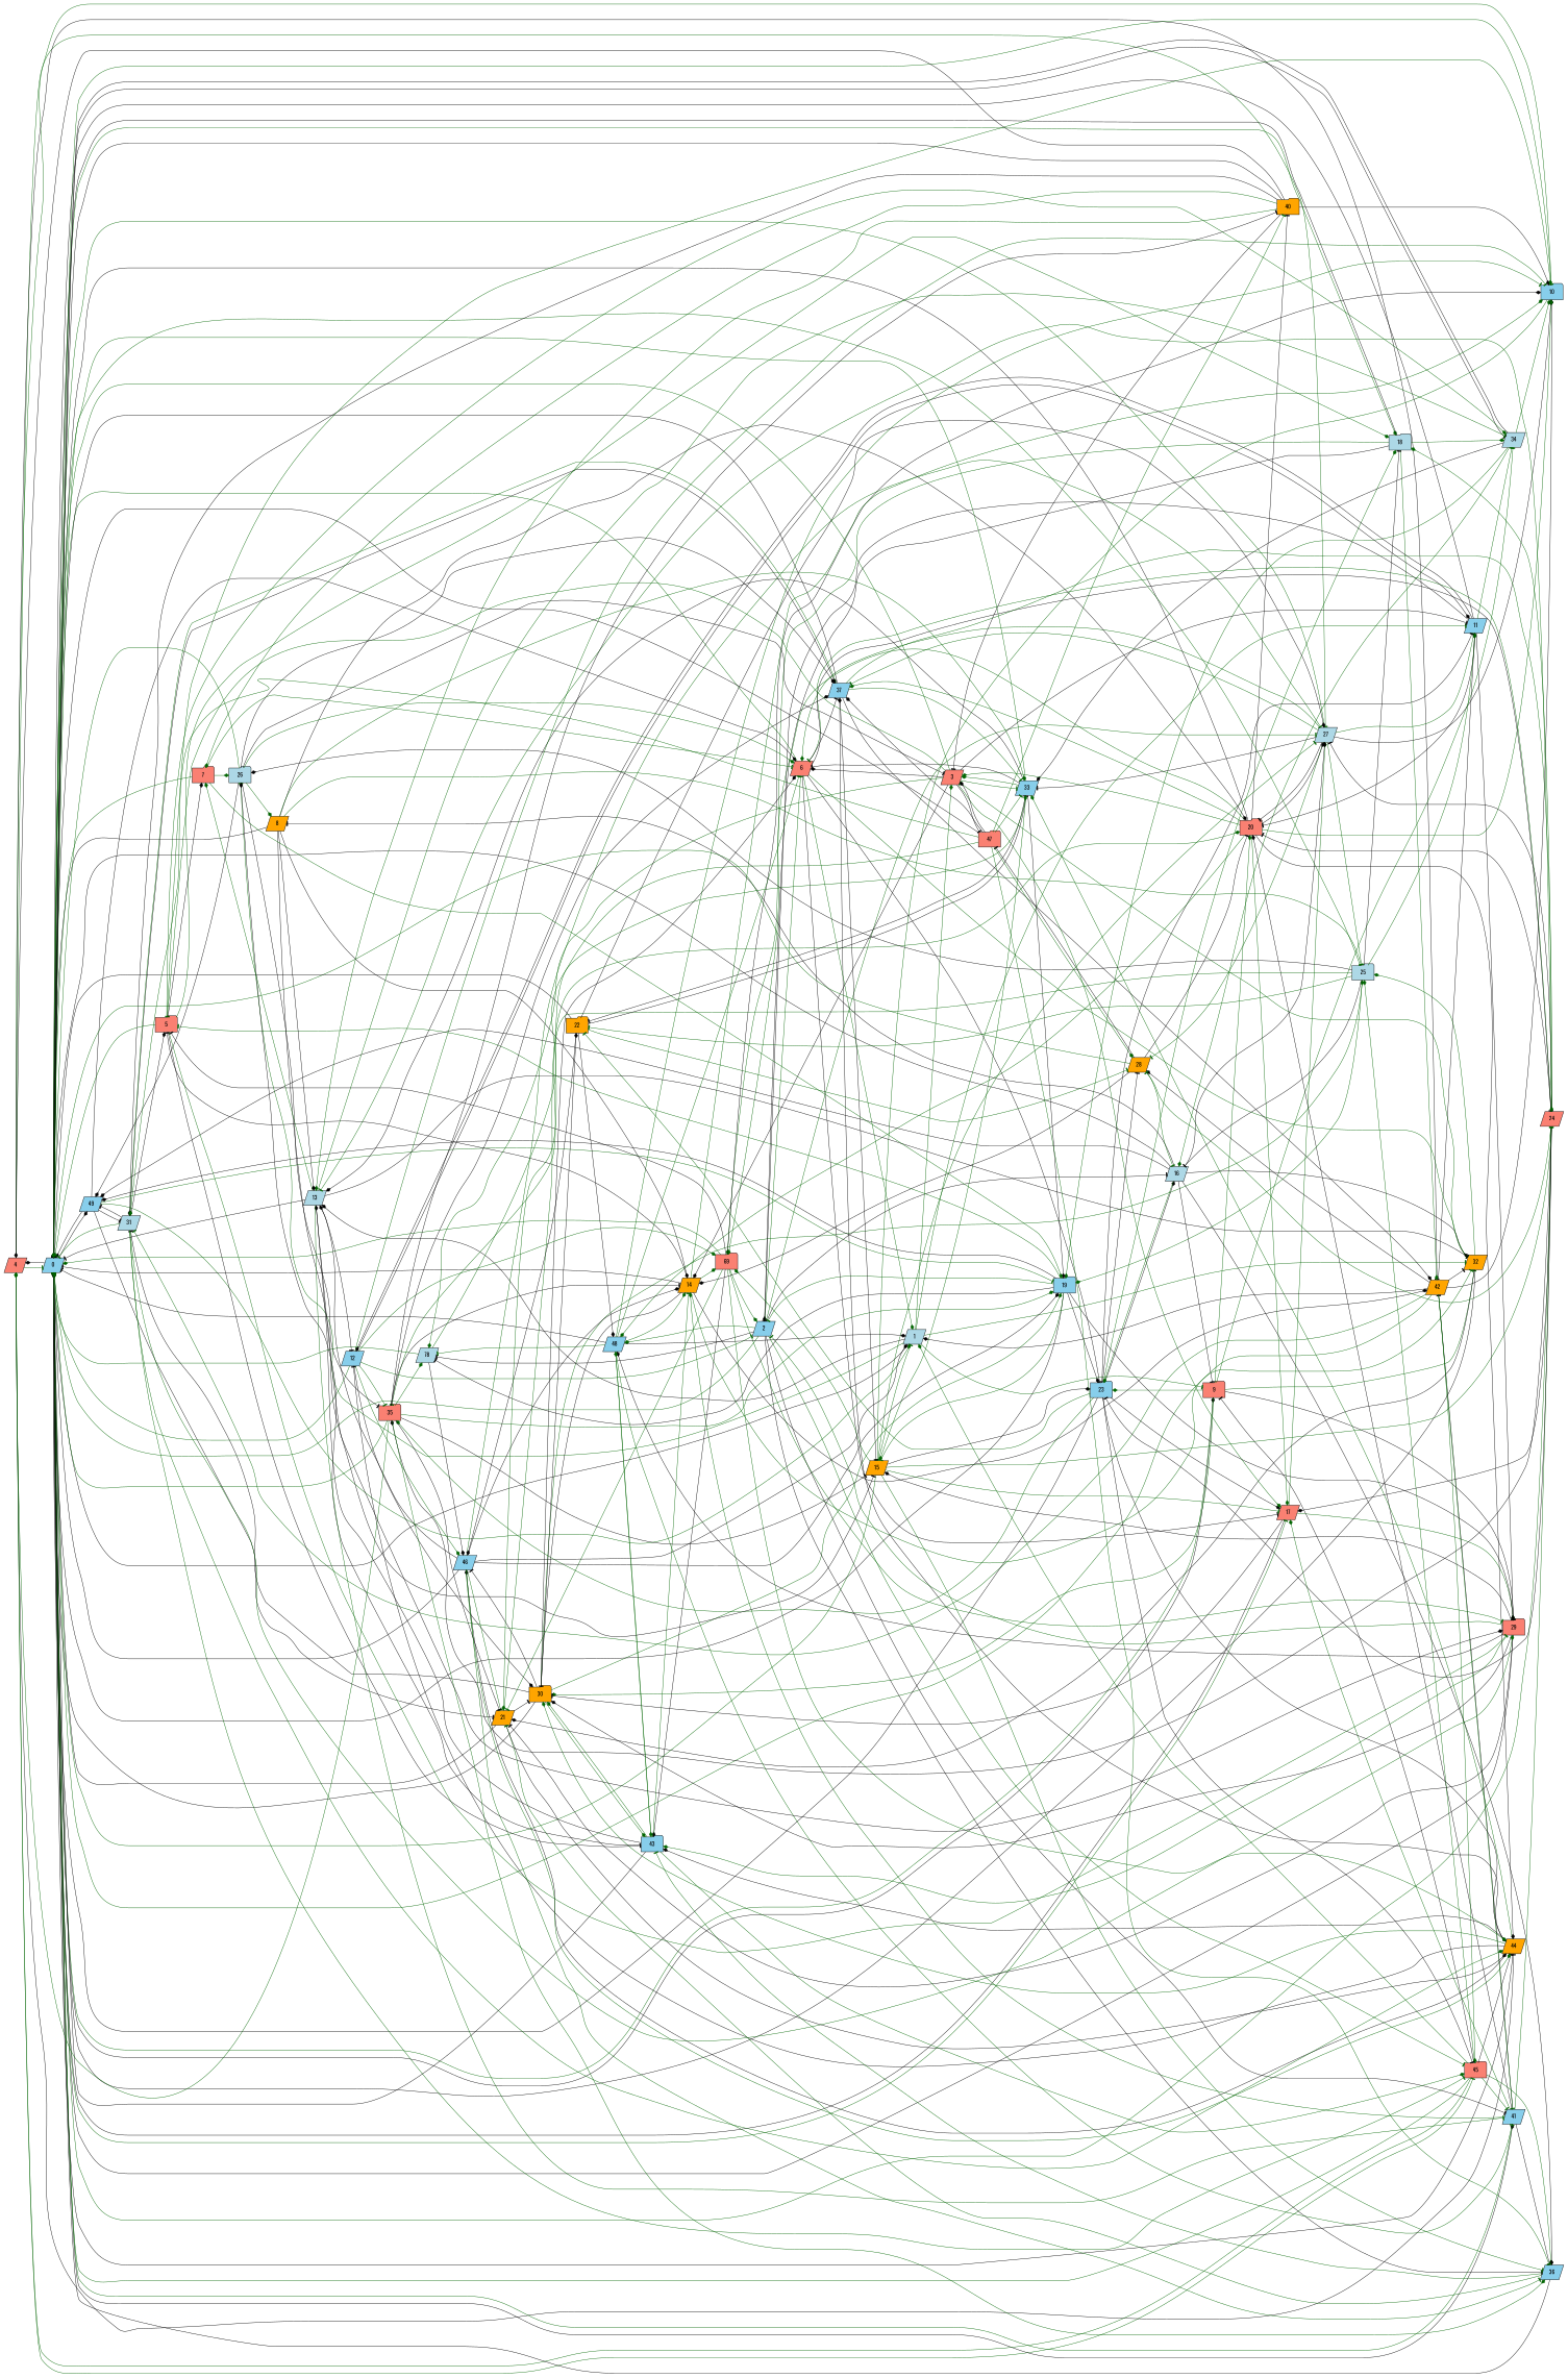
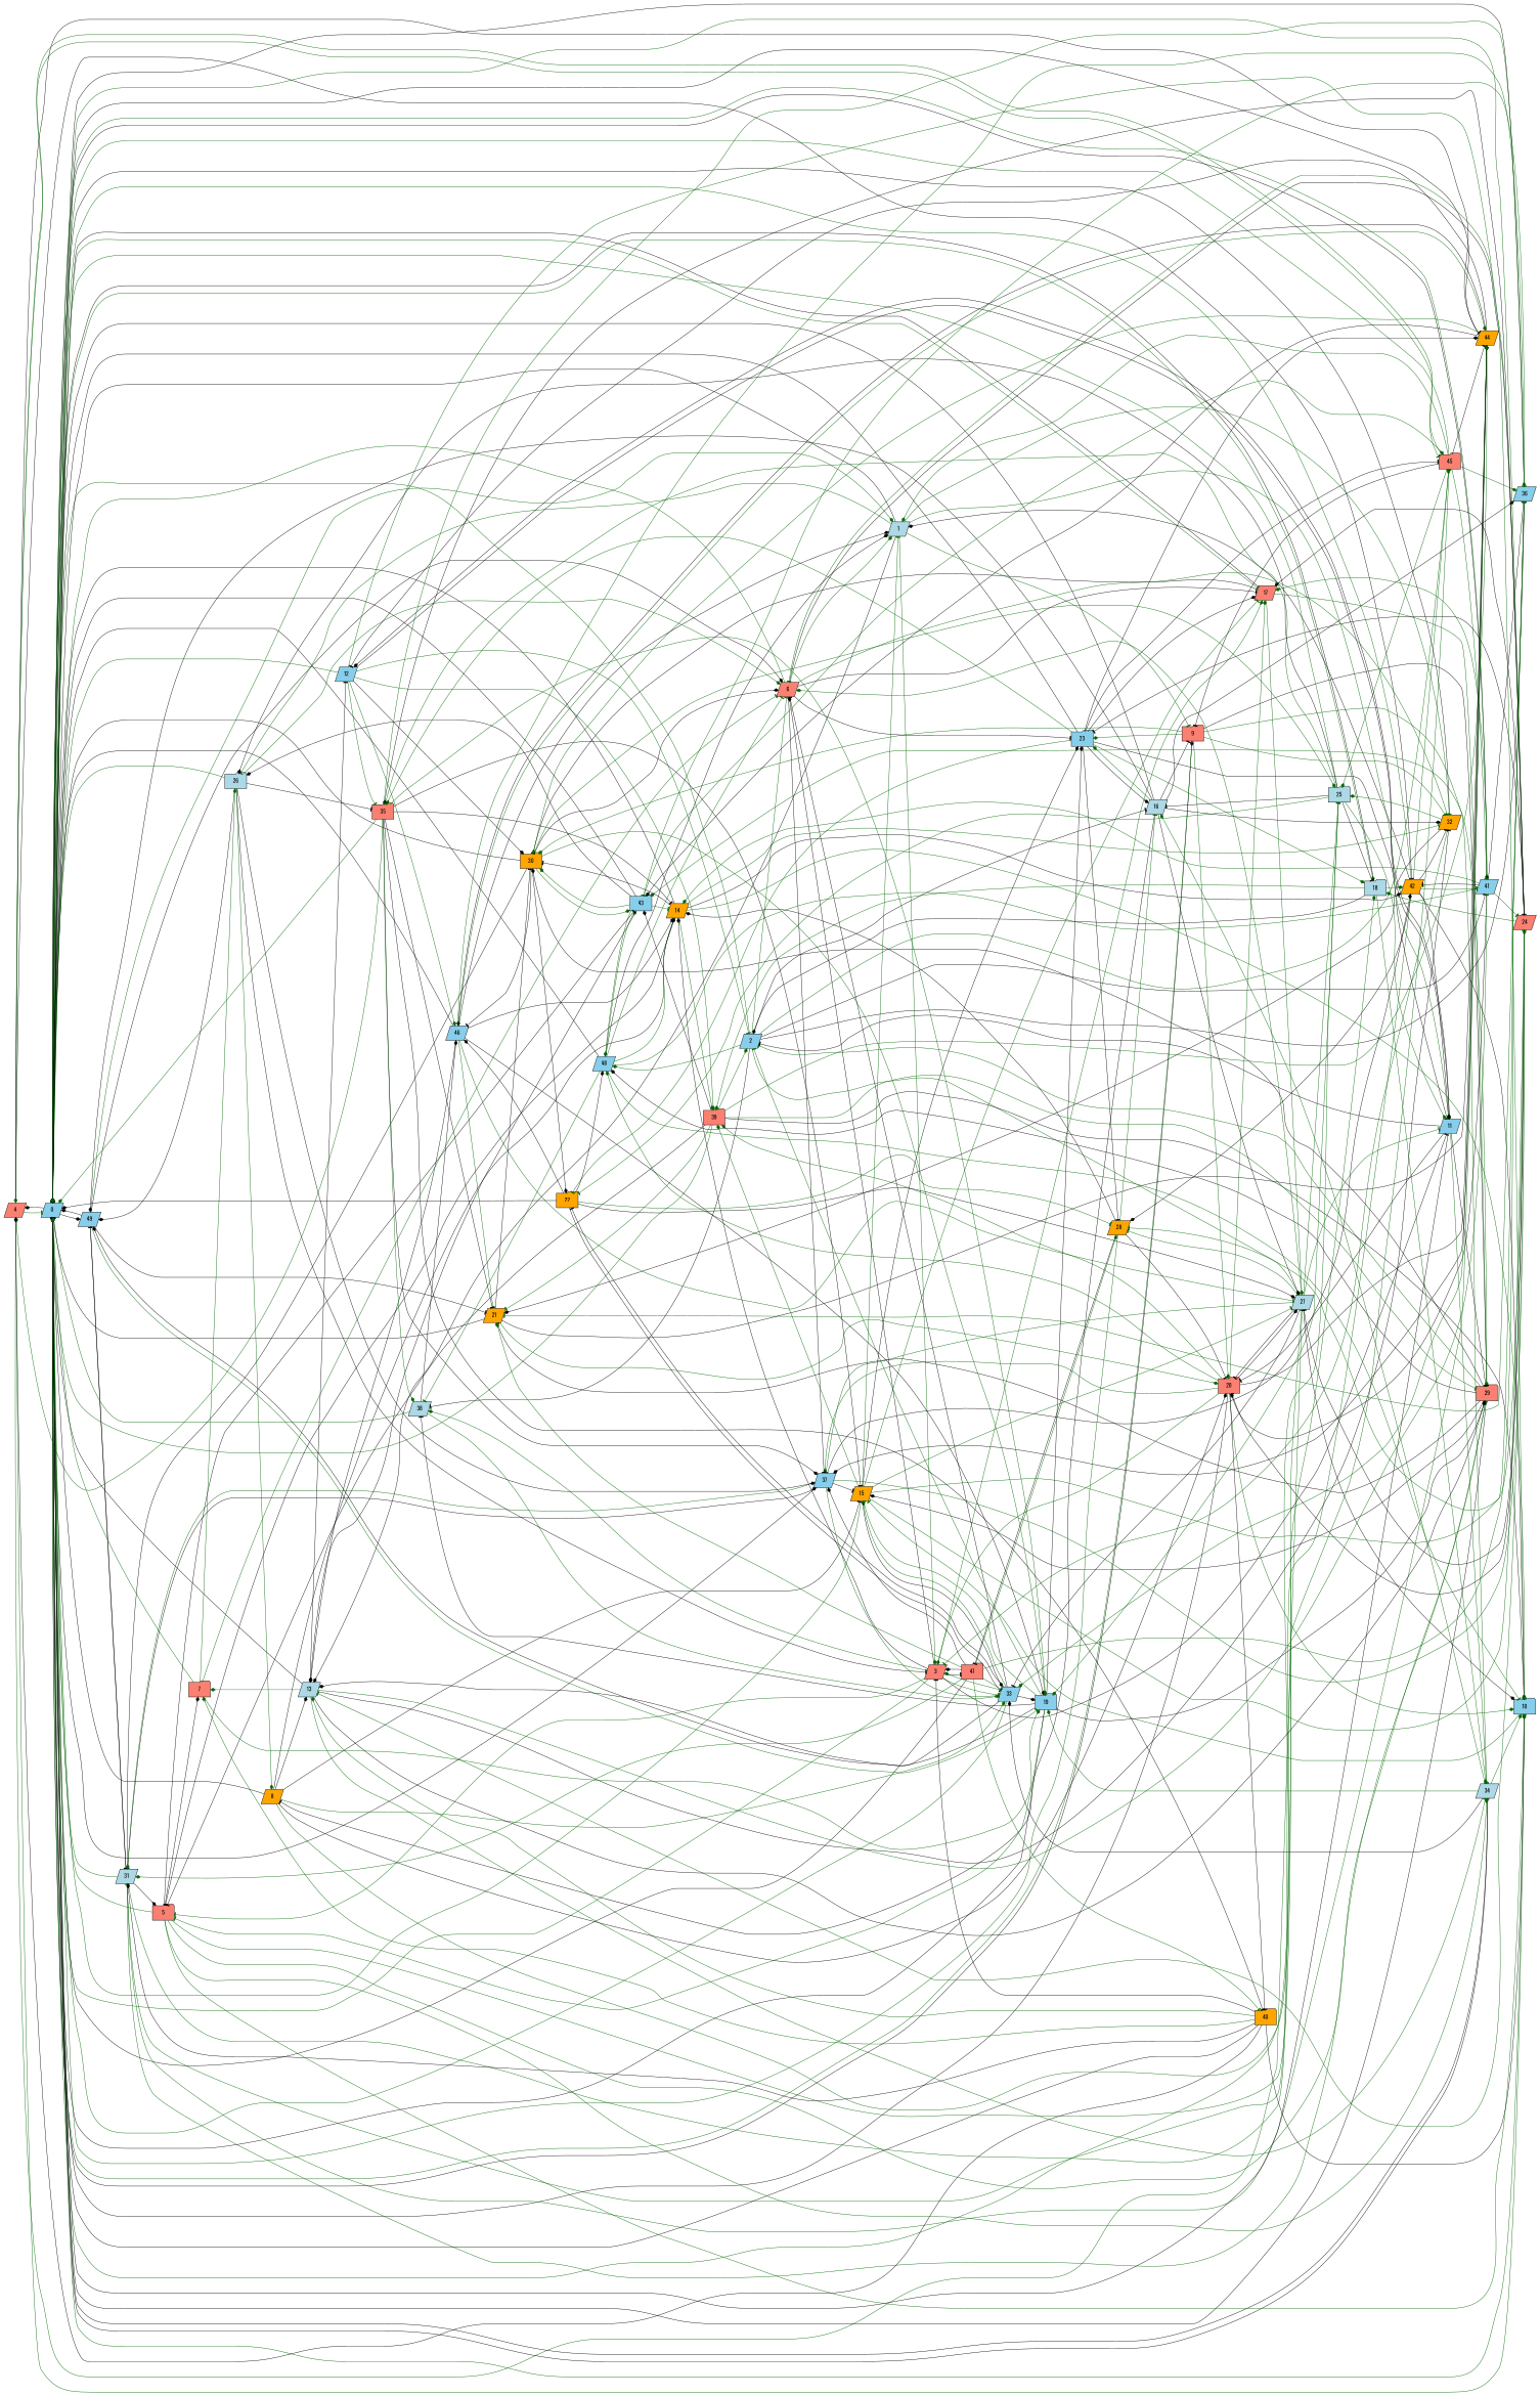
  strict digraph {
    fontname=Oswald
    rankdir=LR
    node [component_delay=3 fillcolor=skyblue fontname=Oswald shape=parallelogram style=filled]
    edge [arrowhead=diamond color=darkgreen fontname=Oswald wire_delay=1]
    4 [fillcolor=salmon]
    0
    9 [fillcolor=salmon shape=folder]
    17 [fillcolor=salmon]
    18 [fillcolor=lightblue shape=folder]
    34 [fillcolor=lightblue]
    41
    49
    27 [fillcolor=lightblue]
    45 [fillcolor=salmon shape=folder]
    10 [shape=folder]
    42 [fillcolor=orange]
    44 [fillcolor=orange]
    32 [fillcolor=orange]
    29 [fillcolor=salmon shape=folder]
    23 [shape=folder]
    20 [fillcolor=salmon shape=folder]
    30 [fillcolor=orange shape=folder]
    2
-   39 [fillcolor=salmon shape=folder label=69]
+   39 [fillcolor=salmon shape=folder]
    16 [fillcolor=lightblue]
    33
    19 [shape=folder]
    36
    14 [fillcolor=orange]
    24 [fillcolor=salmon]
    1 [fillcolor=lightblue]
    6 [fillcolor=salmon]
    21 [fillcolor=orange]
    31 [fillcolor=lightblue]
    11
    37
    25 [fillcolor=lightblue shape=folder]
    28 [fillcolor=orange]
    15 [fillcolor=orange]
    12
    46
    43 [shape=folder]
    3 [fillcolor=salmon]
    48
    35 [fillcolor=salmon shape=folder]
    22 [fillcolor=orange shape=folder]
    40 [fillcolor=orange shape=folder]
-   38 [fillcolor=lightblue label=78]
+   38 [fillcolor=lightblue]
    5 [fillcolor=salmon shape=folder]
    8 [fillcolor=orange]
    13 [fillcolor=lightblue]
    26 [fillcolor=lightblue shape=folder]
    47 [fillcolor=salmon shape=folder]
    7 [fillcolor=salmon shape=folder]
    4 -> 0 [arrowhead=tee]
    4 -> 27 [arrowhead=tee]
    4 -> 45 [arrowhead=tee]
    4 -> 10 [arrowhead=tee]
    4 -> 42 [arrowhead=tee color=black]
    4 -> 44 [arrowhead=tee color=black]
    0 -> 4 [color=black]
    0 -> 9 [color=black]
    0 -> 17 [arrowhead=tee]
    0 -> 18
    0 -> 34 [arrowhead=tee color=black]
    0 -> 41 [color=black]
    0 -> 49 [color=black]
    9 -> 0 [arrowhead=tee]
    9 -> 34 [arrowhead=tee]
    9 -> 32 [arrowhead=tee]
    9 -> 29 [arrowhead=tee color=black]
    9 -> 23
    9 -> 20
    9 -> 30
    17 -> 0 [arrowhead=tee color=black]
    17 -> 27
    17 -> 29
    17 -> 30 [arrowhead=tee color=black]
    18 -> 0 [arrowhead=tee color=black]
    18 -> 34
    18 -> 42
    18 -> 2 [color=black]
    18 -> 39
    34 -> 0 [color=black]
    34 -> 10
    34 -> 16
    34 -> 33 [color=black]
    34 -> 19
    41 -> 0
    41 -> 17
    41 -> 42 [arrowhead=tee color=black]
    41 -> 20 [color=black]
    41 -> 36 [arrowhead=tee color=black]
    41 -> 14
    41 -> 24 [arrowhead=tee]
    49 -> 0 [color=black]
    49 -> 19 [arrowhead=tee]
    49 -> 1
    49 -> 6 [color=black]
    49 -> 21 [arrowhead=tee color=black]
    49 -> 31 [arrowhead=tee color=black]
    27 -> 0 [arrowhead=tee]
    27 -> 10 [color=black]
    27 -> 20 [arrowhead=tee color=black]
    27 -> 33 [arrowhead=tee color=black]
    27 -> 6
    27 -> 11 [arrowhead=tee]
    27 -> 37 [arrowhead=tee]
    27 -> 25 [arrowhead=tee]
    27 -> 28 [arrowhead=tee]
    45 -> 4
    45 -> 0
    45 -> 9 [arrowhead=tee color=black]
    45 -> 41 [arrowhead=tee]
    45 -> 44 [arrowhead=tee color=black]
    45 -> 36
    45 -> 1
    45 -> 25
    10 -> 0 [arrowhead=tee]
    10 -> 15 [arrowhead=tee]
    42 -> 0
    42 -> 41 [arrowhead=tee]
    42 -> 45
    42 -> 10 [color=black]
    42 -> 32 [arrowhead=tee color=black]
    42 -> 1 [color=black]
    42 -> 31 [arrowhead=tee]
    42 -> 11 [color=black]
    42 -> 28 [color=black]
    44 -> 0 [arrowhead=tee color=black]
    44 -> 30
    44 -> 33
    44 -> 37 [color=black]
    44 -> 12 [arrowhead=tee color=black]
    44 -> 46 [color=black]
    44 -> 43 [color=black]
    32 -> 0 [color=black]
    32 -> 21 [color=black]
    32 -> 25
    32 -> 3 [arrowhead=tee]
    29 -> 0 [arrowhead=tee color=black]
    29 -> 30 [color=black]
    29 -> 2 [arrowhead=tee]
    29 -> 21 [arrowhead=tee color=black]
    29 -> 15 [color=black]
    29 -> 43
    29 -> 48 [color=black]
    23 -> 0 [arrowhead=tee color=black]
    23 -> 17 [color=black]
    23 -> 18
    23 -> 45 [arrowhead=tee color=black]
    23 -> 44 [color=black]
    23 -> 16 [color=black]
    23 -> 11 [arrowhead=tee color=black]
    23 -> 28 [arrowhead=tee color=black]
    23 -> 35
    23 -> 22 [arrowhead=tee]
    20 -> 0 [color=black]
    20 -> 17
    20 -> 27 [color=black]
    20 -> 10
    20 -> 44 [color=black]
    20 -> 39
    20 -> 37
    20 -> 3
    20 -> 48
    20 -> 40 [arrowhead=tee color=black]
    30 -> 0 [arrowhead=tee color=black]
    30 -> 19
    30 -> 6 [color=black]
    30 -> 31 [arrowhead=tee color=black]
    30 -> 25
    30 -> 46 [arrowhead=tee color=black]
    30 -> 43
    30 -> 22 [color=black]
    2 -> 0
    2 -> 41 [arrowhead=tee color=black]
    2 -> 27 [arrowhead=tee]
    2 -> 45 [arrowhead=tee]
    2 -> 16 [arrowhead=tee color=black]
    2 -> 36 [arrowhead=tee color=black]
    2 -> 6 [arrowhead=tee]
    2 -> 48
    2 -> 38 [arrowhead=tee color=black]
    39 -> 0
    39 -> 10 [color=black]
    39 -> 44
    39 -> 29 [arrowhead=tee]
    39 -> 2
    39 -> 21 [arrowhead=tee]
    39 -> 43 [color=black]
    39 -> 5 [arrowhead=tee color=black]
    16 -> 0 [color=black]
    16 -> 9 [arrowhead=tee color=black]
    16 -> 49 [color=black]
    16 -> 27 [color=black]
    16 -> 32 [color=black]
    16 -> 23
    16 -> 36 [color=black]
    16 -> 8 [arrowhead=tee color=black]
    33 -> 0
    33 -> 19 [color=black]
    33 -> 6 [arrowhead=tee color=black]
    33 -> 15
    33 -> 3
    33 -> 22 [arrowhead=tee color=black]
    33 -> 13 [color=black]
    19 -> 0 [color=black]
    19 -> 49 [color=black]
    19 -> 29 [color=black]
    19 -> 23 [color=black]
    19 -> 2 [arrowhead=tee]
    19 -> 15 [arrowhead=tee]
    19 -> 38 [arrowhead=tee color=black]
    19 -> 5 [arrowhead=tee]
    36 -> 0 [arrowhead=tee color=black]
    36 -> 21 [arrowhead=tee]
    36 -> 43 [arrowhead=tee]
    14 -> 0 [arrowhead=tee color=black]
    14 -> 10
    14 -> 42 [color=black]
    14 -> 32 [arrowhead=tee]
    14 -> 30 [arrowhead=tee color=black]
    14 -> 39
    14 -> 5 [arrowhead=tee color=black]
    24 -> 0 [arrowhead=tee]
    24 -> 17 [color=black]
    24 -> 18
    24 -> 27 [arrowhead=tee color=black]
    24 -> 23 [arrowhead=tee color=black]
    24 -> 20 [arrowhead=tee color=black]
    24 -> 6 [arrowhead=tee]
    24 -> 28 [arrowhead=tee]
    24 -> 35 [color=black]
    24 -> 13 [arrowhead=tee]
    1 -> 0 [color=black]
    1 -> 9 [arrowhead=tee]
    1 -> 32 [arrowhead=tee]
    1 -> 11 [arrowhead=tee]
    1 -> 3
    1 -> 13 [color=black]
    1 -> 26 [arrowhead=tee]
    6 -> 0 [arrowhead=tee]
    6 -> 17 [arrowhead=tee color=black]
    6 -> 32 [arrowhead=tee]
    6 -> 23 [arrowhead=tee color=black]
    6 -> 24 [arrowhead=tee color=black]
    6 -> 1
    6 -> 37 [arrowhead=tee color=black]
    21 -> 0 [arrowhead=tee color=black]
    21 -> 44 [color=black]
    21 -> 20
    21 -> 30 [arrowhead=tee color=black]
    31 -> 0 [arrowhead=tee]
    31 -> 49 [arrowhead=tee color=black]
    31 -> 45 [arrowhead=tee]
    31 -> 44
    31 -> 29
    31 -> 37 [color=black]
    31 -> 5 [color=black]
    11 -> 0 [arrowhead=tee color=black]
    11 -> 34 [arrowhead=tee]
    11 -> 29 [arrowhead=tee color=black]
    11 -> 20 [arrowhead=tee color=black]
    11 -> 2 [arrowhead=tee color=black]
    11 -> 12 [color=black]
    37 -> 0 [color=black]
    37 -> 42 [color=black]
    37 -> 33 [arrowhead=tee]
    37 -> 24
    37 -> 31
    37 -> 15 [arrowhead=tee color=black]
    25 -> 0
    25 -> 18 [arrowhead=tee color=black]
    25 -> 16 [arrowhead=tee color=black]
    25 -> 19
    25 -> 11
    25 -> 35 [arrowhead=tee]
    25 -> 22 [arrowhead=tee]
    25 -> 26 [color=black]
    28 -> 0 [arrowhead=tee]
    28 -> 20 [arrowhead=tee color=black]
    28 -> 16 [arrowhead=tee]
    28 -> 14 [color=black]
    28 -> 47 [arrowhead=tee color=black]
    15 -> 0 [arrowhead=tee]
    15 -> 17 [arrowhead=tee]
    15 -> 27 [arrowhead=tee]
    15 -> 23 [color=black]
    15 -> 39
+   15 -> 33 [color=black]
    15 -> 36 [arrowhead=tee]
    15 -> 24 [arrowhead=tee]
    15 -> 1 [arrowhead=tee]
    12 -> 0 [arrowhead=tee]
    12 -> 10 [arrowhead=tee]
    12 -> 30 [color=black]
    12 -> 2 [arrowhead=tee]
    12 -> 39
    12 -> 11 [color=black]
    12 -> 46
    12 -> 35 [arrowhead=tee]
    46 -> 0 [color=black]
    46 -> 27 [arrowhead=tee]
    46 -> 44
    46 -> 19 [color=black]
    46 -> 36 [arrowhead=tee]
    46 -> 14 [color=black]
    46 -> 1 [color=black]
    46 -> 21 [arrowhead=tee]
    46 -> 13 [color=black]
    43 -> 0 [color=black]
    43 -> 45
    43 -> 30
    43 -> 14 [arrowhead=tee]
    43 -> 48
    43 -> 13 [color=black]
    43 -> 26 [color=black]
    3 -> 0
    3 -> 17
    3 -> 33 [arrowhead=tee]
    3 -> 14 [color=black]
    3 -> 6 [color=black]
    3 -> 11 [arrowhead=tee color=black]
    3 -> 38
    3 -> 5 [arrowhead=tee]
    3 -> 47 [arrowhead=tee color=black]
    48 -> 0 [arrowhead=tee color=black]
    48 -> 41 [arrowhead=tee]
    48 -> 10 [arrowhead=tee]
    48 -> 14
    48 -> 1 [color=black]
    48 -> 6 [arrowhead=tee]
    48 -> 43
    48 -> 38 [arrowhead=tee]
    35 -> 4
    35 -> 0
    35 -> 19
    35 -> 36
    35 -> 14 [arrowhead=tee color=black]
    35 -> 21 [arrowhead=tee color=black]
    35 -> 37 [color=black]
    35 -> 15 [arrowhead=tee color=black]
    35 -> 40 [arrowhead=tee color=black]
    35 -> 38
    22 -> 0 [color=black]
    22 -> 27 [color=black]
    22 -> 33 [arrowhead=tee color=black]
    22 -> 28 [arrowhead=tee]
    22 -> 46 [color=black]
    22 -> 48 [color=black]
    40 -> 4 [color=black]
    40 -> 0 [arrowhead=tee color=black]
    40 -> 10 [color=black]
    40 -> 31 [color=black]
    40 -> 3 [arrowhead=tee color=black]
    40 -> 13
    40 -> 7
    38 -> 0 [arrowhead=tee]
    38 -> 33
    38 -> 46 [color=black]
    5 -> 0
    5 -> 18
    5 -> 34
    5 -> 10
    5 -> 29 [arrowhead=tee]
    5 -> 43 [arrowhead=tee color=black]
    5 -> 7 [color=black]
    8 -> 0 [arrowhead=tee color=black]
    8 -> 20 [color=black]
    8 -> 33
    8 -> 14 [color=black]
    8 -> 25 [arrowhead=tee]
    8 -> 15 [arrowhead=tee color=black]
    8 -> 13 [color=black]
    13 -> 0 [arrowhead=tee color=black]
    13 -> 34 [arrowhead=tee]
    13 -> 41 [arrowhead=tee]
    13 -> 32 [arrowhead=tee color=black]
    13 -> 29 [color=black]
    13 -> 12 [arrowhead=tee color=black]
    13 -> 7
    26 -> 0
    26 -> 49 [color=black]
    26 -> 6
    26 -> 37 [color=black]
    26 -> 3 [arrowhead=tee color=black]
    26 -> 35 [arrowhead=tee color=black]
    26 -> 8
    47 -> 0 [arrowhead=tee color=black]
    47 -> 33 [arrowhead=tee]
    47 -> 36 [arrowhead=tee]
    47 -> 21
    47 -> 31
    47 -> 37 [color=black]
    47 -> 28
    47 -> 3 [color=black]
    47 -> 40 [arrowhead=tee]
    7 -> 0
    7 -> 19
    7 -> 6 [arrowhead=tee]
    7 -> 26
  }
